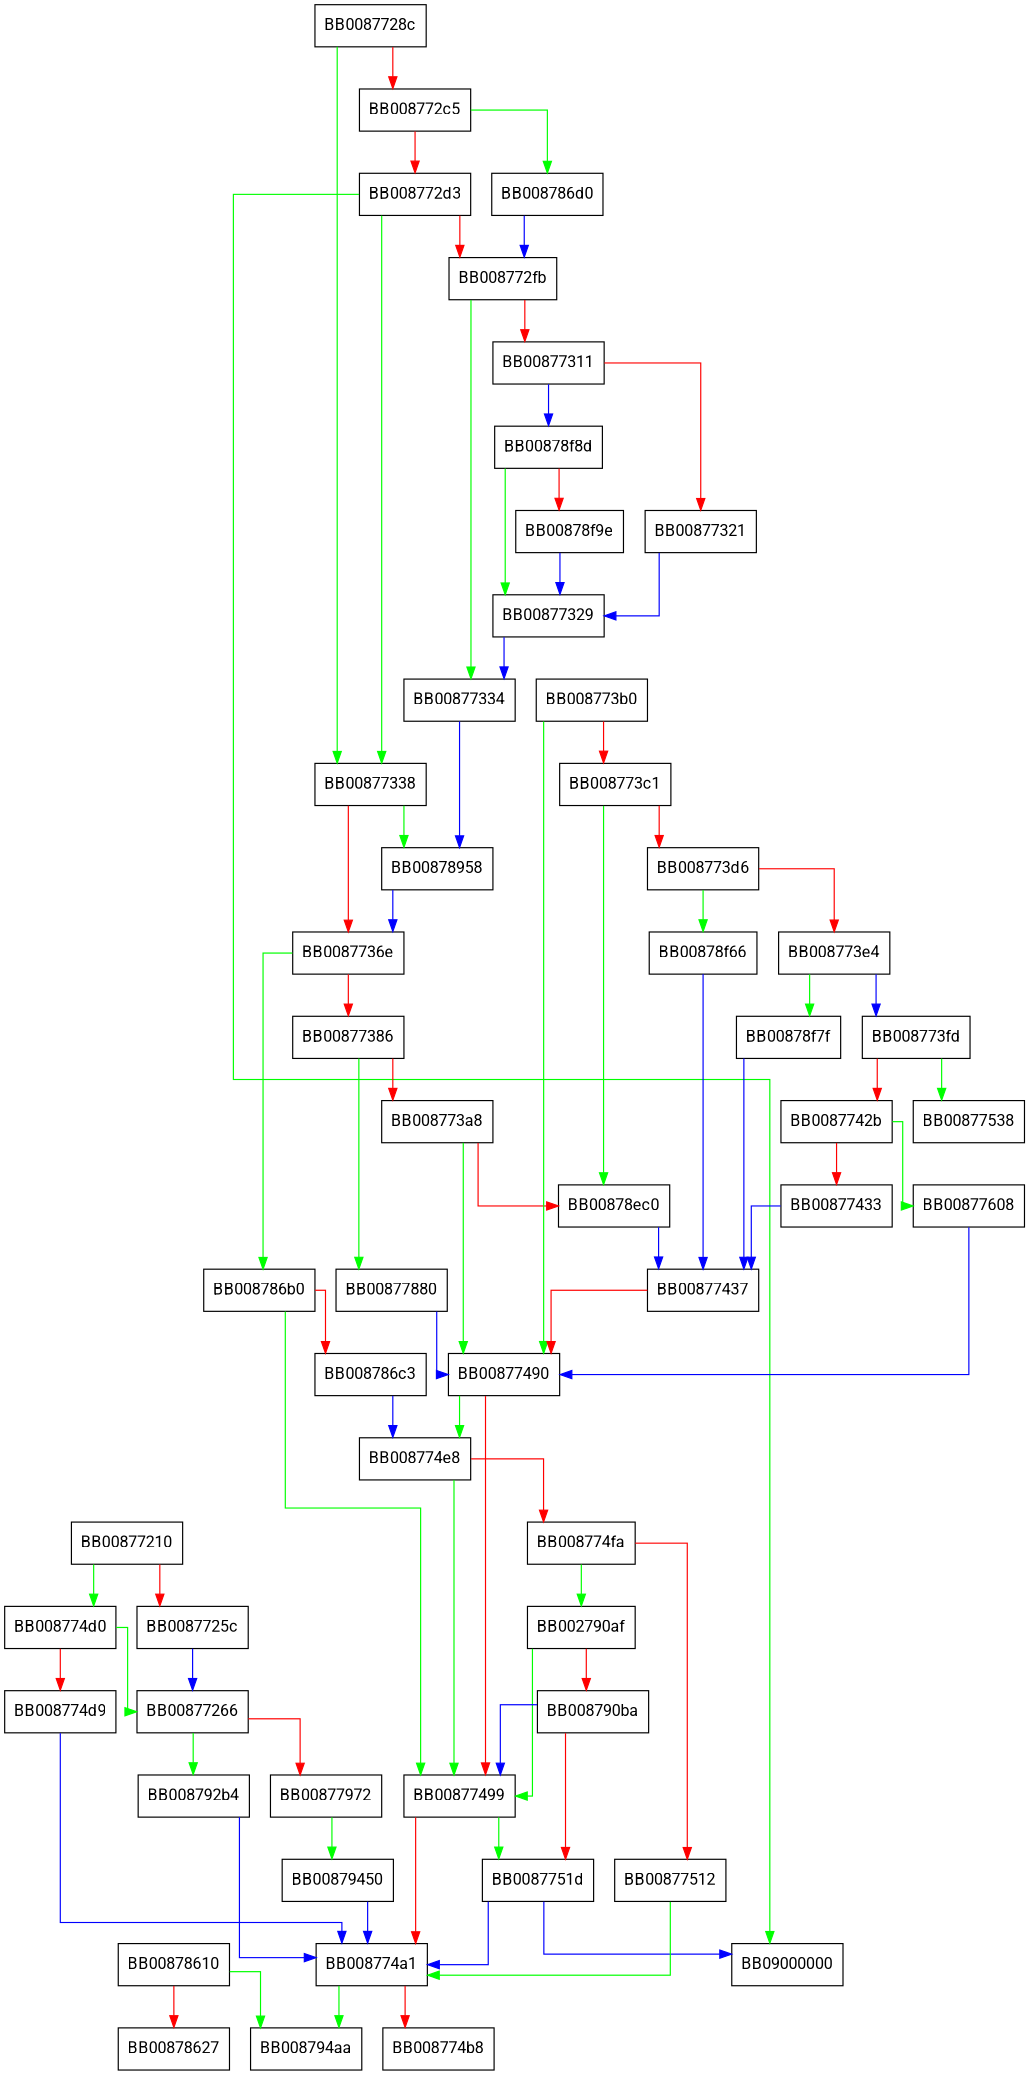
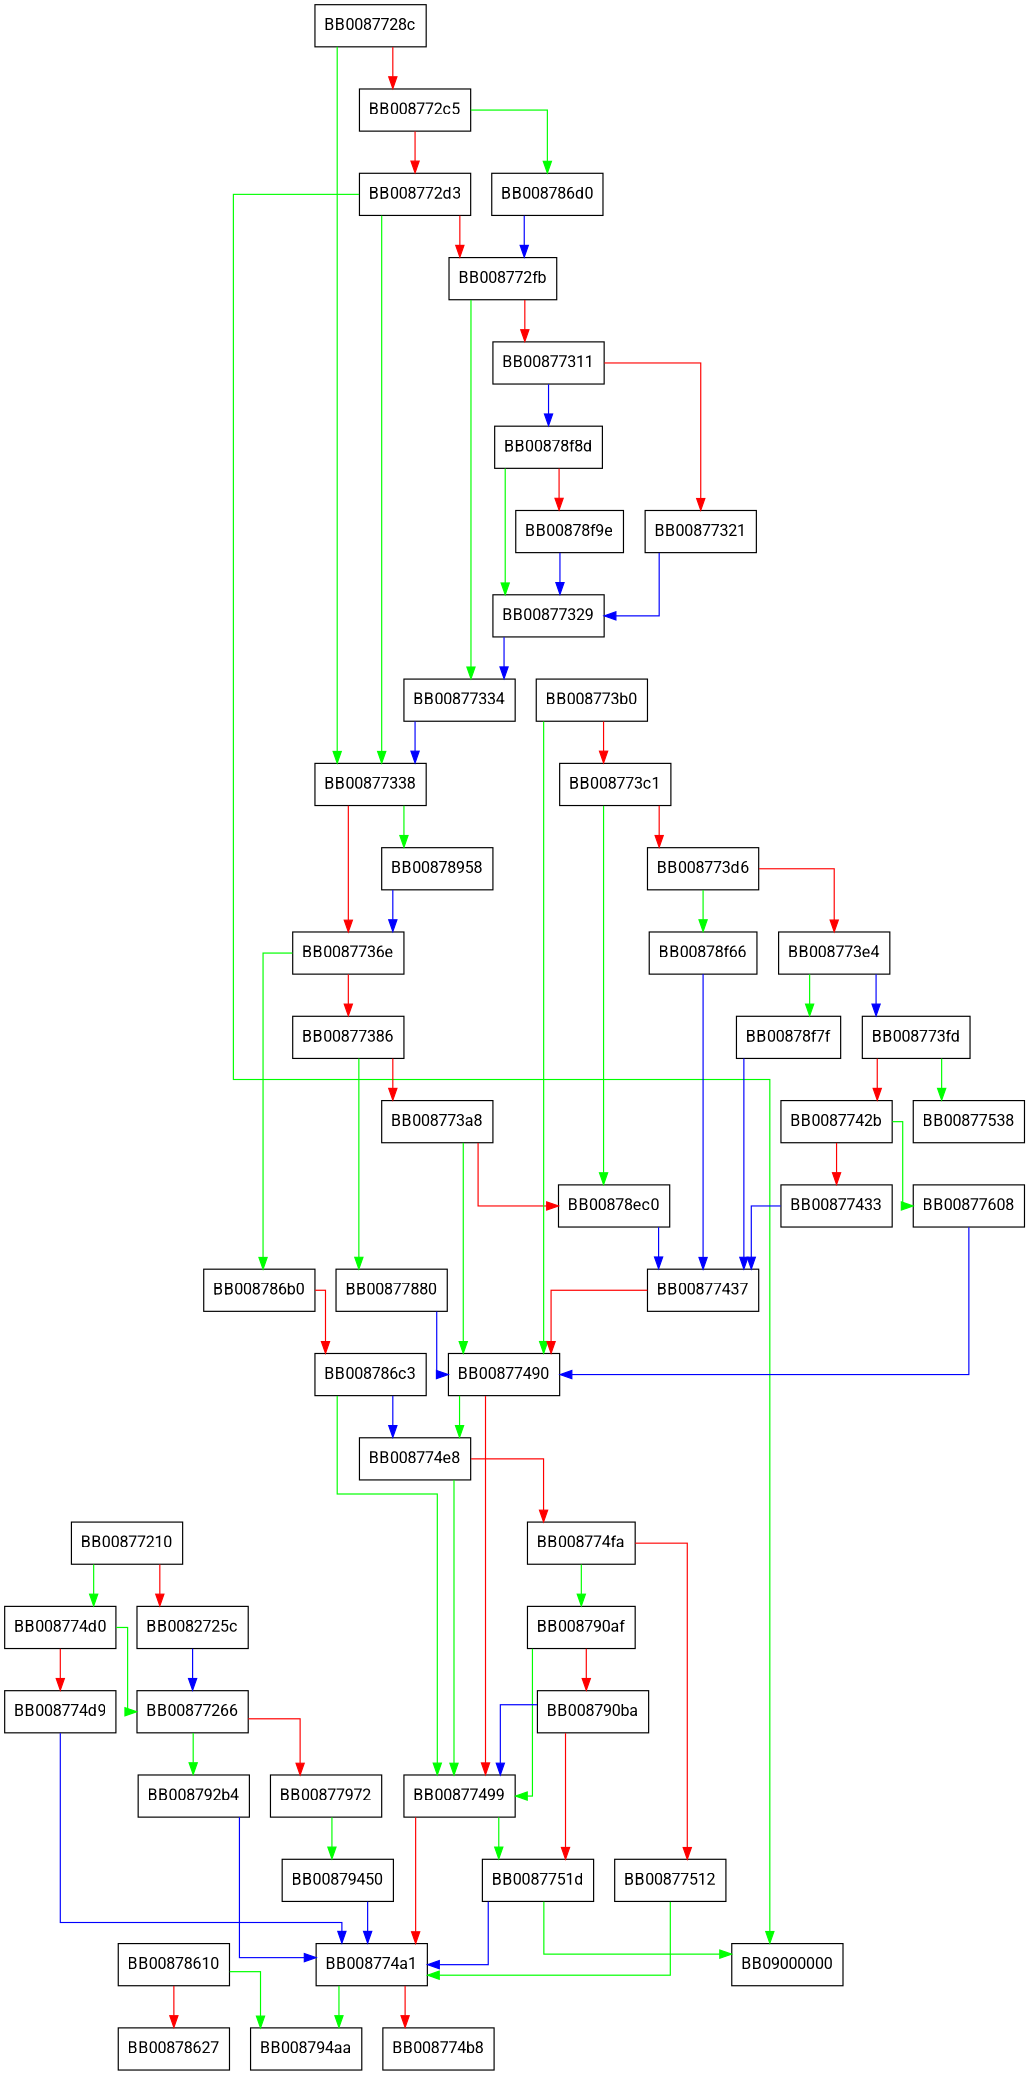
  digraph {
    fontname=Roboto
    splines=ortho
    node [fontname=Roboto shape=box]
    edge [color=green fontname=Roboto]
    BB00877210
    BB008774d0
-   BB0087725c
+   BB0087725c [label=BB0082725c]
    BB00877266
    BB008774d9
    BB008792b4
    n7 [label=BB00877972]
    BB008774a1
    BB00879450
    BB008794aa
    BB008774b8
    BB00878610
    BB00878627
    BB0087728c
    BB00877338
    BB008772c5
    BB00878958
    BB0087736e
    BB008786d0
    BB008772d3
    BB008786b0
    BB00877386
    BB008772fb
    n24 [label=BB09000000]
    BB00877334
    BB00877311
    BB00878f8d
    BB00877321
    BB00877329
    BB00878f9e
    BB00877499
    BB008786c3
    BB00877880
    BB008773a8
    BB0087751d
    BB008774e8
    BB00877490
    BB00878ec0
    BB008773b0
    BB008773c1
    BB008774fa
    BB008773d6
    BB00877437
    BB00878f66
    BB008773e4
    BB00878f7f
    BB008773fd
    BB00877538
    BB0087742b
    BB00877608
    BB00877433
-   BB008790af [label=BB002790af]
+   BB008790af
    BB00877512
    BB008790ba
    BB00877210 -> BB008774d0
    BB00877210 -> BB0087725c [color=red]
    BB008774d0 -> BB00877266
    BB008774d0 -> BB008774d9 [color=red]
    BB0087725c -> BB00877266 [color=blue]
    BB00877266 -> BB008792b4
    BB00877266 -> n7 [color=red]
    BB008774d9 -> BB008774a1 [color=blue]
    BB008792b4 -> BB008774a1 [color=blue]
    n7 -> BB00879450
    BB008774a1 -> BB008794aa
    BB008774a1 -> BB008774b8 [color=red]
    BB00879450 -> BB008774a1 [color=blue]
    BB00878610 -> BB008794aa
    BB00878610 -> BB00878627 [color=red]
    BB0087728c -> BB00877338
    BB0087728c -> BB008772c5 [color=red]
    BB00877338 -> BB00878958
    BB00877338 -> BB0087736e [color=red]
    BB008772c5 -> BB008786d0
    BB008772c5 -> BB008772d3 [color=red]
    BB00878958 -> BB0087736e [color=blue]
    BB0087736e -> BB008786b0
    BB0087736e -> BB00877386 [color=red]
    BB008786d0 -> BB008772fb [color=blue]
    BB008772d3 -> BB00877338
    BB008772d3 -> BB008772fb [color=red]
    BB008772d3 -> n24
-   BB008786b0 -> BB00877499
+   BB008786c3 -> BB00877499
    BB008786b0 -> BB008786c3 [color=red]
    BB00877386 -> BB00877880
    BB00877386 -> BB008773a8 [color=red]
    BB008772fb -> BB00877334
    BB008772fb -> BB00877311 [color=red]
-   BB00877334 -> BB00878958 [color=blue]
+   BB00877334 -> BB00877338 [color=blue]
    BB00877311 -> BB00878f8d [color=blue]
    BB00877311 -> BB00877321 [color=red]
    BB00878f8d -> BB00877329
    BB00878f8d -> BB00878f9e [color=red]
    BB00877321 -> BB00877329 [color=blue]
    BB00877329 -> BB00877334 [color=blue]
    BB00878f9e -> BB00877329 [color=blue]
    BB00877499 -> BB008774a1 [color=red]
    BB00877499 -> BB0087751d
    BB008786c3 -> BB008774e8 [color=blue]
    BB00877880 -> BB00877490 [color=blue]
    BB008773a8 -> BB00877490
    BB008773a8 -> BB00878ec0 [color=red]
    BB0087751d -> BB008774a1 [color=blue]
-   BB0087751d -> n24 [color=blue]
+   BB0087751d -> n24
    BB008774e8 -> BB00877499
    BB008774e8 -> BB008774fa [color=red]
    BB00877490 -> BB00877499 [color=red]
    BB00877490 -> BB008774e8
    BB00878ec0 -> BB00877437 [color=blue]
    BB008773b0 -> BB00877490
    BB008773b0 -> BB008773c1 [color=red]
    BB008773c1 -> BB00878ec0
    BB008773c1 -> BB008773d6 [color=red]
    BB008774fa -> BB008790af
    BB008774fa -> BB00877512 [color=red]
    BB008773d6 -> BB00878f66
    BB008773d6 -> BB008773e4 [color=red]
    BB00877437 -> BB00877490 [color=red]
    BB00878f66 -> BB00877437 [color=blue]
    BB008773e4 -> BB00878f7f
    BB008773e4 -> BB008773fd [color=blue]
    BB00878f7f -> BB00877437 [color=blue]
    BB008773fd -> BB00877538
    BB008773fd -> BB0087742b [color=red]
    BB0087742b -> BB00877608
    BB0087742b -> BB00877433 [color=red]
    BB00877608 -> BB00877490 [color=blue]
    BB00877433 -> BB00877437 [color=blue]
    BB008790af -> BB00877499
    BB008790af -> BB008790ba [color=red]
    BB00877512 -> BB008774a1
    BB008790ba -> BB00877499 [color=blue]
    BB008790ba -> BB0087751d [color=red]
  }
